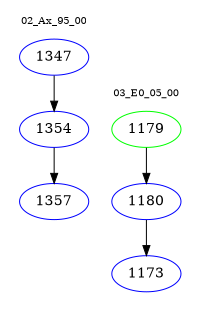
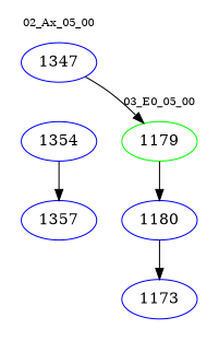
  digraph {
    node [color=blue]
    edge [color=black]
    n1 [label=1347]
    n2 [label=1354]
    n3 [label=1357]
    n4 [color=green label=1179]
    n5 [label=1180]
    n6 [label=1173]
    subgraph cluster_1 {
      color=white
      fontsize=10
-     label="02_Ax_95_00"
+     label="02_Ax_05_00"
      n1
      n2
      n3
    }
    subgraph cluster_2 {
      color=white
      fontsize=10
      label="03_E0_05_00"
      n4
      n5
      n6
    }
-   n1 -> n2
+   n1 -> n4
    n2 -> n3
    n4 -> n5
    n5 -> n6
  }
